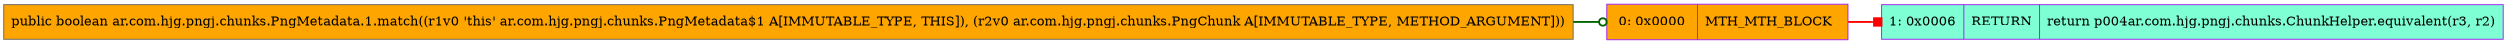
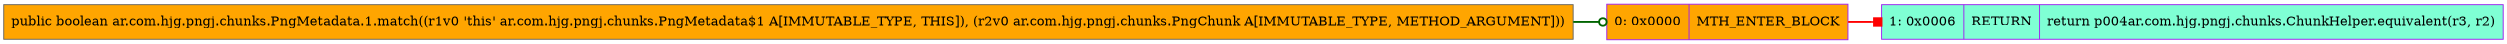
  digraph {
    rankdir=LR
    node [shape=record style=filled fillcolor=orange color=purple]
    edge [style=bold]
-   n1 [label="{0\:\ 0x0000|MTH_MTH_BLOCK\l}"]
+   n1 [label="{0\:\ 0x0000|MTH_ENTER_BLOCK\l}"]
    n2 [label="{1\:\ 0x0006|RETURN\l|return p004ar.com.hjg.pngj.chunks.ChunkHelper.equivalent(r3, r2)\l}" fillcolor=aquamarine]
    n3 [label="{public boolean ar.com.hjg.pngj.chunks.PngMetadata.1.match((r1v0 'this' ar.com.hjg.pngj.chunks.PngMetadata$1 A[IMMUTABLE_TYPE, THIS]), (r2v0 ar.com.hjg.pngj.chunks.PngChunk A[IMMUTABLE_TYPE, METHOD_ARGUMENT])) }" color=gray40]
    n1 -> n2 [color=red arrowhead=box]
    n3 -> n1 [color=darkgreen arrowhead=odot]
  }
